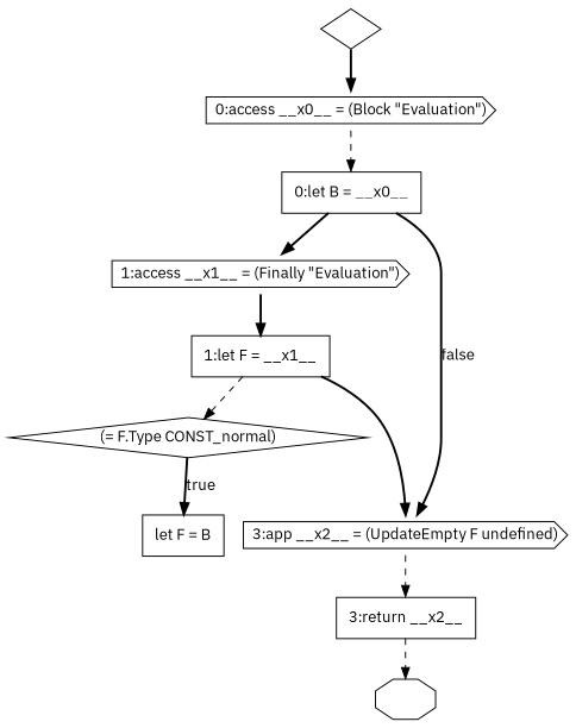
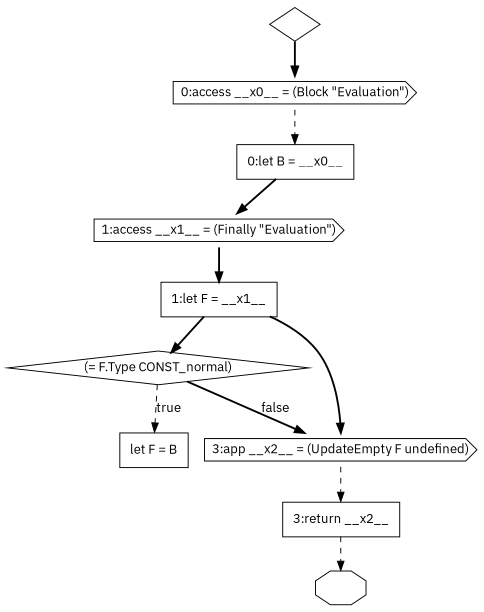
  digraph {
    fontname="IBM Plex Sans"
    node [color=black fillcolor=white fontname="IBM Plex Sans" shape=none style=filled]
    edge [color=black fontname="IBM Plex Sans" style=bold]
    n1 [label=<<font color="black">0:access __x0__ = (Block &quot;Evaluation&quot;)</font>> shape=cds]
    n2 [label=<<font color="black">     <table border="0" cellborder="1" cellspacing="0" cellpadding="10">       <tr><td align="left">0:let B = __x0__</td></tr>     </table>   </font>> margin=0]
    n3 [label=<<font color="black">1:access __x1__ = (Finally &quot;Evaluation&quot;)</font>> shape=cds]
    n4 [label=<<font color="black">(= F.Type CONST_normal)</font>> shape=diamond]
    n5 [label=<<font color="black">     <table border="0" cellborder="1" cellspacing="0" cellpadding="10">       <tr><td align="left">let F = B</td></tr>     </table>   </font>> margin=0]
    n6 [label=<<font color="black">3:app __x2__ = (UpdateEmpty F undefined)</font>> shape=cds]
    n7 [label=<<font color="black">     <table border="0" cellborder="1" cellspacing="0" cellpadding="10">       <tr><td align="left">3:return __x2__</td></tr>     </table>   </font>> margin=0]
    n8 [label=" " shape=octagon]
    n9 [label=" " shape=diamond]
    n10 [label=<<font color="black">     <table border="0" cellborder="1" cellspacing="0" cellpadding="10">       <tr><td align="left">1:let F = __x1__</td></tr>     </table>   </font>> margin=0]
    n1 -> n2 [style=dashed]
    n2 -> n3
    n3 -> n10
-   n4 -> n5 [label=<<font color="black">true</font>>]
-   n2 -> n6 [label=<<font color="black">false</font>>]
+   n4 -> n5 [label=<<font color="black">true</font>> style=dashed]
+   n4 -> n6 [label=<<font color="black">false</font>>]
    n6 -> n7 [style=dashed]
    n7 -> n8 [style=dashed]
    n9 -> n1
-   n10 -> n4 [style=dashed]
+   n10 -> n4
    n10 -> n6
  }
